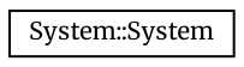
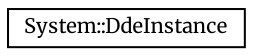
  digraph {
    rankdir=LR
    fontname=Merriweather
-   n1 [color=black fillcolor=white fontname=Merriweather fontsize=10 height=0.2 label="System::System" shape=record style=filled width=0.4]
+   n1 [color=black fillcolor=white fontname=Merriweather fontsize=10 height=0.2 label="System::DdeInstance" shape=record style=filled width=0.4]
  }
